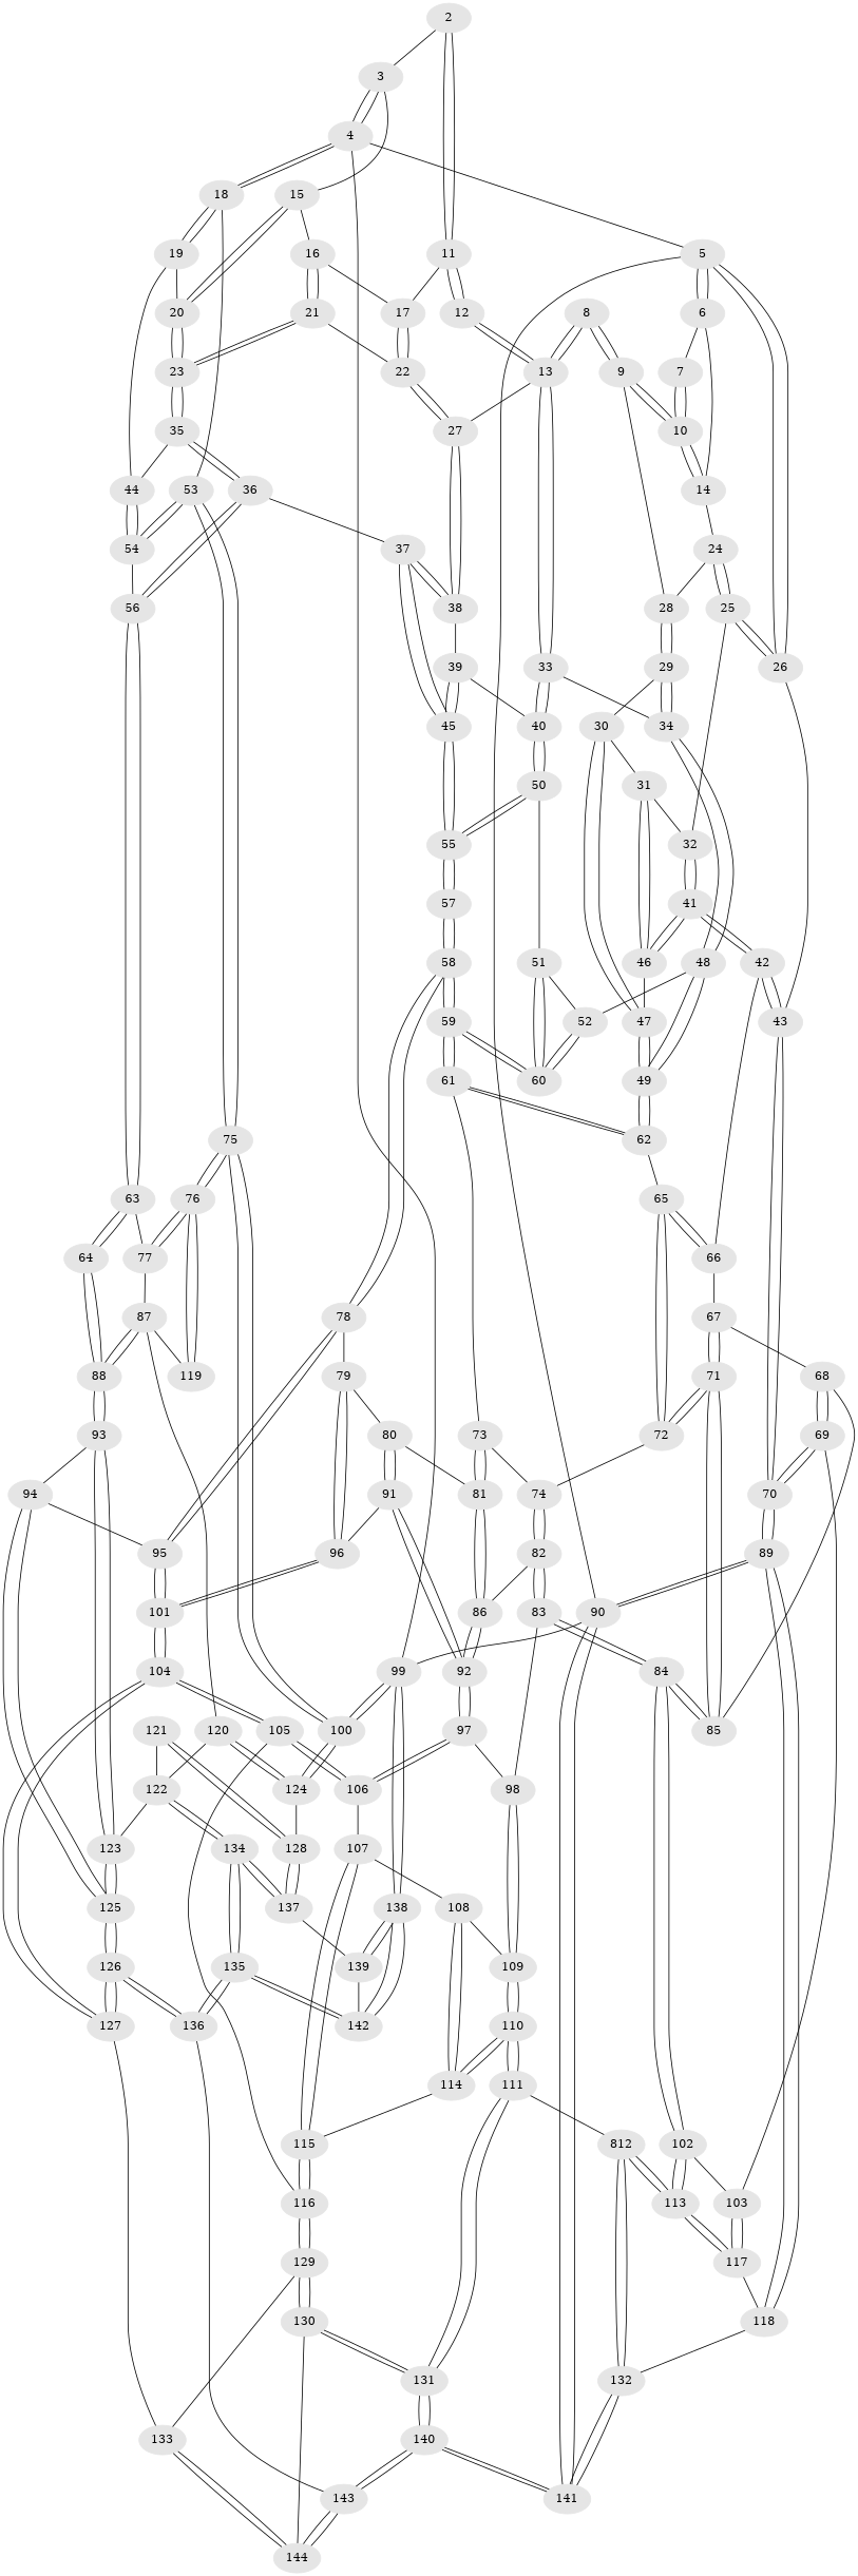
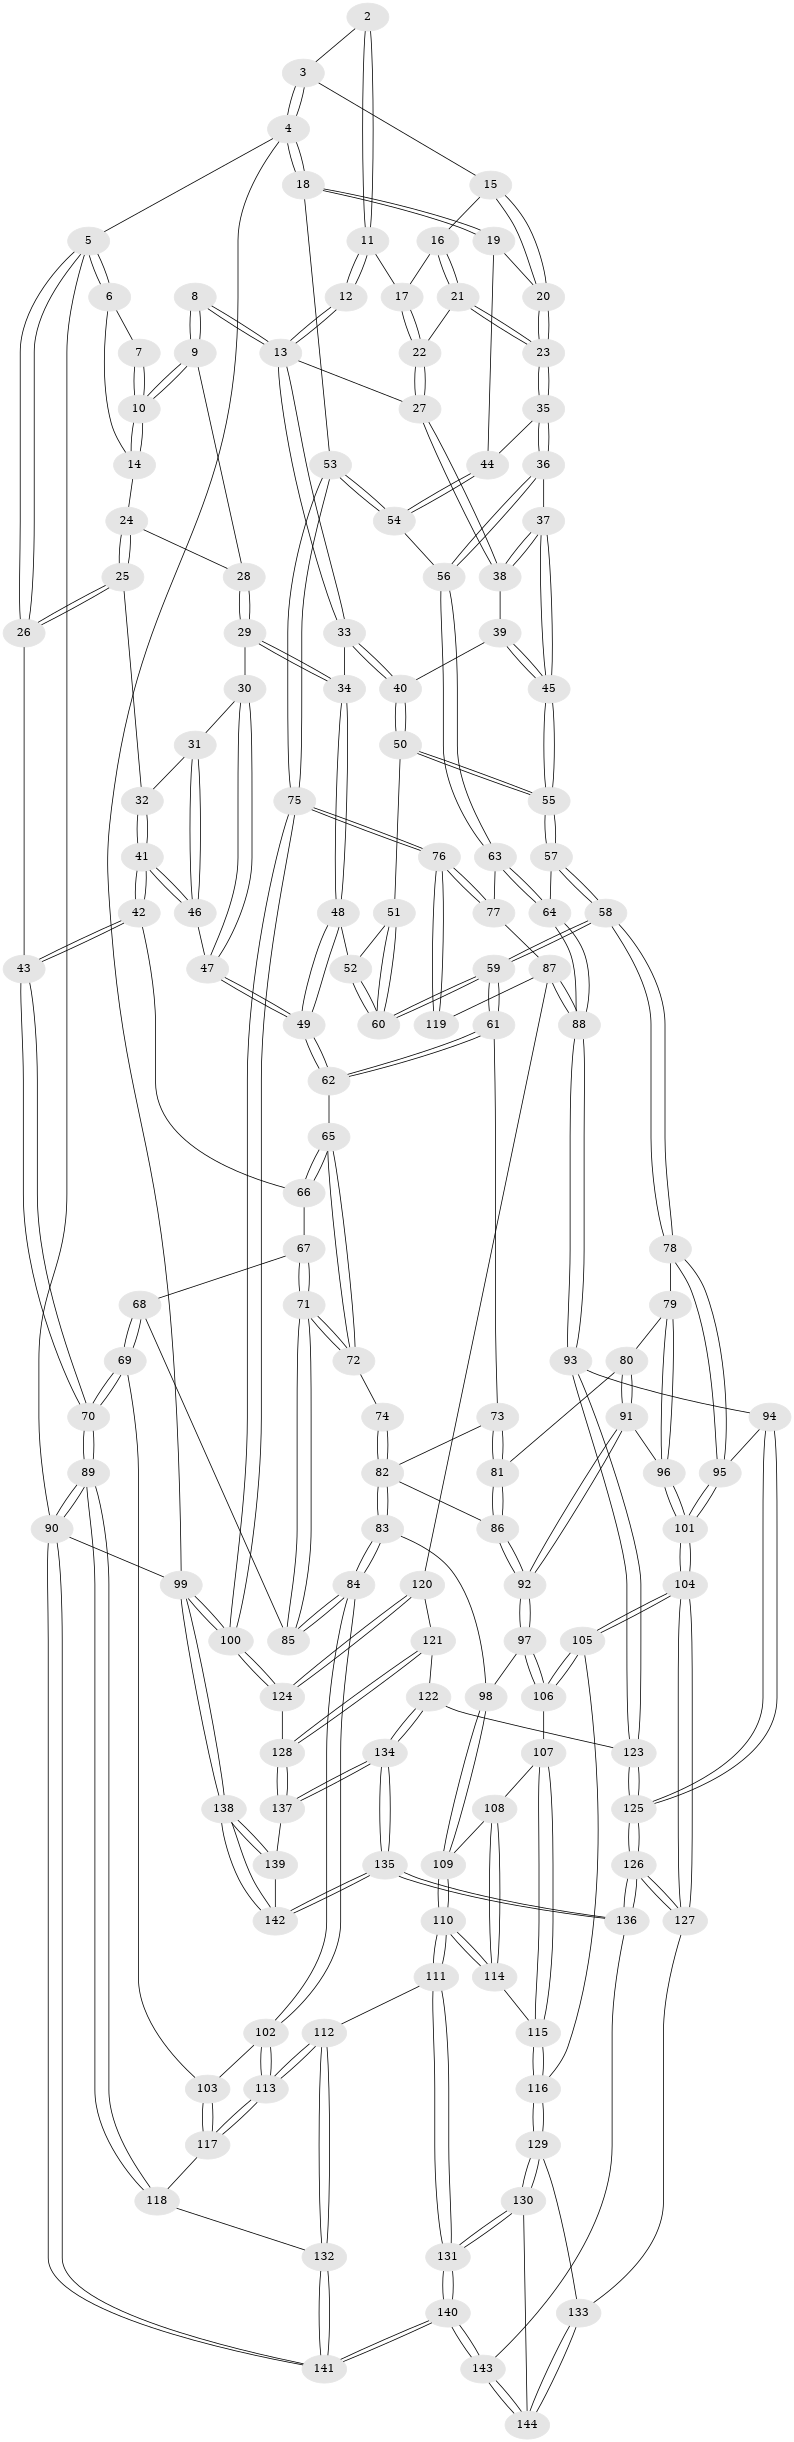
  graph {
    node [color=gray90 style=filled]
    2
    3
    11
    8
    9
    13
    4
    15
    12
    17
    5
    18
    99
    16
    20
    6
    26
    90
    19
    53
    100
    138
    7
    14
    43
    141
    10
    24
    28
    27
    33
    29
    22
    38
    34
    40
    25
    21
    23
    44
    54
    75
    35
    36
    32
    41
    70
    39
    30
    31
    47
    48
    46
    49
    42
    50
    52
    37
    56
    45
    63
    55
    51
    66
    67
    89
    57
    62
    60
    65
    76
    58
    64
    77
    59
    78
    88
    61
    79
    95
    73
    74
    81
    72
    87
    93
    68
    71
    69
    85
    103
    117
    118
    82
    86
    83
    119
    124
    120
    80
    96
    101
    91
    92
    84
    98
    102
    109
    113
    97
    94
    123
    132
    106
    125
    126
    104
    107
    110
    142
    139
    128
    105
    127
    116
    133
    129
    108
    115
    114
    111
-   112 [label=812]
+   112
    131
    140
    130
    121
    122
    134
    137
    135
    136
    143
    144
    2 -- 3
    2 -- 11
    2 -- 11
    3 -- 4
    3 -- 4
    3 -- 15
    11 -- 12
    11 -- 12
    11 -- 17
    8 -- 9
    8 -- 9
    8 -- 13
    8 -- 13
    9 -- 10
    9 -- 10
    9 -- 28
    13 -- 27
    13 -- 33
    13 -- 33
    4 -- 5
    4 -- 18
    4 -- 18
    4 -- 99
    15 -- 16
    15 -- 20
    15 -- 20
    12 -- 13
    12 -- 13
    17 -- 22
    17 -- 22
    5 -- 6
    5 -- 6
    5 -- 26
    5 -- 26
    5 -- 90
    18 -- 19
    18 -- 19
    18 -- 53
    99 -- 100
    99 -- 100
    99 -- 138
    99 -- 138
    16 -- 17
    16 -- 21
    16 -- 21
    20 -- 23
    20 -- 23
    6 -- 7
    6 -- 14
    26 -- 43
    90 -- 99
    90 -- 141
    90 -- 141
    19 -- 20
    19 -- 44
    53 -- 54
    53 -- 54
    53 -- 75
    53 -- 75
    100 -- 124
    100 -- 124
    138 -- 142
    138 -- 142
    138 -- 139
    138 -- 139
    7 -- 10
    7 -- 10
    14 -- 24
    43 -- 70
    43 -- 70
    10 -- 14
    10 -- 14
    24 -- 28
    24 -- 25
    24 -- 25
    28 -- 29
    28 -- 29
    27 -- 38
    27 -- 38
    33 -- 34
    33 -- 40
    33 -- 40
    29 -- 34
    29 -- 34
    29 -- 30
    22 -- 27
    22 -- 27
    38 -- 39
    34 -- 48
    34 -- 48
    40 -- 50
    40 -- 50
    25 -- 26
    25 -- 26
    25 -- 32
    21 -- 22
    21 -- 23
    21 -- 23
    23 -- 35
    23 -- 35
    44 -- 54
    44 -- 54
    54 -- 56
    75 -- 100
    75 -- 100
    75 -- 76
    75 -- 76
    35 -- 44
    35 -- 36
    35 -- 36
    36 -- 37
    36 -- 56
    36 -- 56
    32 -- 41
    32 -- 41
    41 -- 46
    41 -- 46
    41 -- 42
    41 -- 42
    70 -- 89
    70 -- 89
    39 -- 40
    39 -- 45
    39 -- 45
    30 -- 31
    30 -- 47
    30 -- 47
    31 -- 32
    31 -- 46
    31 -- 46
    47 -- 49
    47 -- 49
    48 -- 49
    48 -- 49
    48 -- 52
    46 -- 47
    49 -- 62
    49 -- 62
    42 -- 43
    42 -- 43
    42 -- 66
    50 -- 55
    50 -- 55
    50 -- 51
    52 -- 60
    52 -- 60
    37 -- 38
    37 -- 38
    37 -- 45
    37 -- 45
    56 -- 63
    56 -- 63
    45 -- 55
    45 -- 55
    63 -- 64
    63 -- 64
    63 -- 77
    55 -- 57
    55 -- 57
    51 -- 52
    51 -- 60
    51 -- 60
    66 -- 67
    67 -- 68
    67 -- 71
    67 -- 71
    89 -- 90
    89 -- 90
    89 -- 118
    89 -- 118
    57 -- 58
    57 -- 58
+   57 -- 64
    62 -- 65
    65 -- 66
    65 -- 66
    65 -- 72
    65 -- 72
    76 -- 77
    76 -- 77
    76 -- 119
    76 -- 119
    58 -- 59
    58 -- 59
    58 -- 78
    58 -- 78
    64 -- 88
    64 -- 88
    77 -- 87
    59 -- 60
    59 -- 60
    59 -- 61
    59 -- 61
    78 -- 79
    78 -- 95
    78 -- 95
    88 -- 93
    88 -- 93
    61 -- 62
    61 -- 62
    61 -- 73
    79 -- 80
    79 -- 96
    79 -- 96
    95 -- 101
    95 -- 101
-   73 -- 74
+   73 -- 82
    73 -- 81
    73 -- 81
    74 -- 82
    74 -- 82
    81 -- 86
    81 -- 86
    72 -- 74
    87 -- 88
    87 -- 88
    87 -- 119
    87 -- 120
    93 -- 94
    93 -- 123
    93 -- 123
    68 -- 69
    68 -- 69
    68 -- 85
    71 -- 72
    71 -- 72
    71 -- 85
    71 -- 85
    69 -- 70
    69 -- 70
    69 -- 103
    103 -- 117
    103 -- 117
    117 -- 118
    118 -- 132
    82 -- 86
    82 -- 83
    82 -- 83
    86 -- 92
    86 -- 92
    83 -- 84
    83 -- 84
    83 -- 98
    124 -- 128
    120 -- 124
    120 -- 124
-   120 -- 122
+   120 -- 121
    80 -- 81
    80 -- 91
    80 -- 91
    96 -- 101
    96 -- 101
    101 -- 104
    101 -- 104
    91 -- 96
    91 -- 92
    91 -- 92
    92 -- 97
    92 -- 97
    84 -- 85
    84 -- 85
    84 -- 102
    84 -- 102
    98 -- 109
    98 -- 109
    102 -- 103
    102 -- 113
    102 -- 113
    109 -- 110
    109 -- 110
    113 -- 117
    113 -- 117
    97 -- 98
    97 -- 106
    97 -- 106
    94 -- 95
    94 -- 125
    94 -- 125
    123 -- 125
    123 -- 125
    132 -- 141
    132 -- 141
    106 -- 107
    125 -- 126
    125 -- 126
    126 -- 127
    126 -- 127
    126 -- 136
    126 -- 136
    104 -- 105
    104 -- 105
    104 -- 127
    104 -- 127
    107 -- 108
    107 -- 115
    107 -- 115
    110 -- 114
    110 -- 114
    110 -- 111
    110 -- 111
    139 -- 142
    128 -- 137
    128 -- 137
    105 -- 106
    105 -- 106
    105 -- 116
    127 -- 133
    116 -- 129
    116 -- 129
    133 -- 144
    133 -- 144
    129 -- 133
    129 -- 130
    129 -- 130
    108 -- 109
    108 -- 114
    108 -- 114
    115 -- 116
    115 -- 116
    114 -- 115
    111 -- 112
    111 -- 131
    111 -- 131
    112 -- 113
    112 -- 113
    112 -- 132
    112 -- 132
    131 -- 140
    131 -- 140
    140 -- 141
    140 -- 141
    140 -- 143
    140 -- 143
    130 -- 131
    130 -- 131
    130 -- 144
    121 -- 128
    121 -- 128
    121 -- 122
    122 -- 123
    122 -- 134
    122 -- 134
    134 -- 137
    134 -- 137
    134 -- 135
    134 -- 135
    137 -- 139
    135 -- 142
    135 -- 142
    135 -- 136
    135 -- 136
    136 -- 143
    143 -- 144
    143 -- 144
  }
